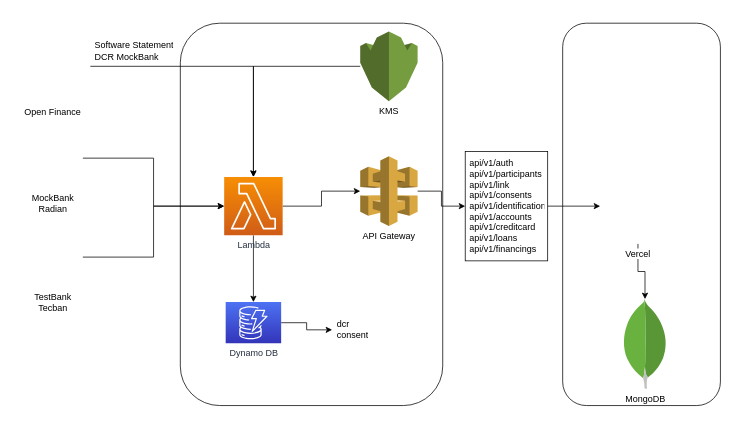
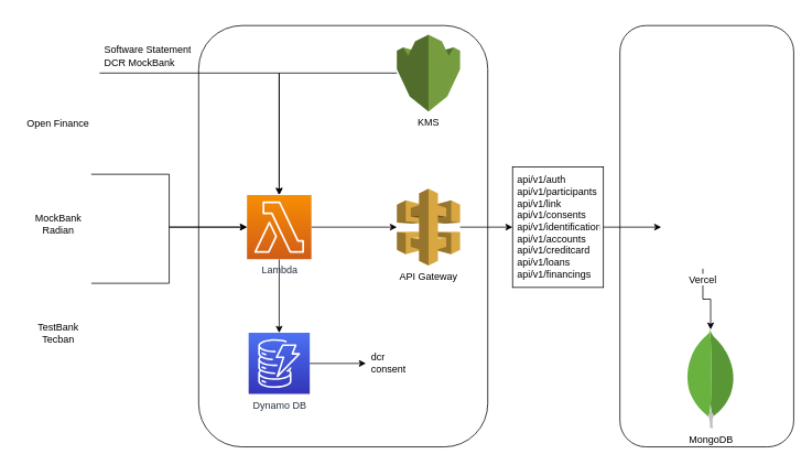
  <mxCell id="0" />
  <mxCell id="1" parent="0" />
  <mxCell id="2" style="edgeStyle=orthogonalEdgeStyle;rounded=0;orthogonalLoop=1;jettySize=auto;html=1;" edge="1" parent="1" source="4" target="6"><mxGeometry relative="1" as="geometry" /></mxCell>
  <mxCell id="3" style="edgeStyle=orthogonalEdgeStyle;rounded=0;orthogonalLoop=1;jettySize=auto;html=1;" edge="1" parent="1" source="4" target="12"><mxGeometry relative="1" as="geometry" /></mxCell>
  <mxCell id="4" value="Lambda" style="sketch=0;points=[[0,0,0],[0.25,0,0],[0.5,0,0],[0.75,0,0],[1,0,0],[0,1,0],[0.25,1,0],[0.5,1,0],[0.75,1,0],[1,1,0],[0,0.25,0],[0,0.5,0],[0,0.75,0],[1,0.25,0],[1,0.5,0],[1,0.75,0]];outlineConnect=0;fontColor=#232F3E;gradientColor=#F78E04;gradientDirection=north;fillColor=#D05C17;strokeColor=#ffffff;dashed=0;verticalLabelPosition=bottom;verticalAlign=top;align=center;html=1;fontSize=12;fontStyle=0;aspect=fixed;shape=mxgraph.aws4.resourceIcon;resIcon=mxgraph.aws4.lambda;" vertex="1" parent="1"><mxGeometry x="298.5" y="235" width="78" height="78" as="geometry" /></mxCell>
  <mxCell id="5" style="edgeStyle=orthogonalEdgeStyle;rounded=0;orthogonalLoop=1;jettySize=auto;html=1;" edge="1" parent="1" source="6" target="15"><mxGeometry relative="1" as="geometry" /></mxCell>
- <mxCell id="6" value="Dynamo DB" style="sketch=0;points=[[0,0,0],[0.25,0,0],[0.5,0,0],[0.75,0,0],[1,0,0],[0,1,0],[0.25,1,0],[0.5,1,0],[0.75,1,0],[1,1,0],[0,0.25,0],[0,0.5,0],[0,0.75,0],[1,0.25,0],[1,0.5,0],[1,0.75,0]];outlineConnect=0;fontColor=#232F3E;gradientColor=#4D72F3;gradientDirection=north;fillColor=#3334B9;strokeColor=#ffffff;dashed=0;verticalLabelPosition=bottom;verticalAlign=top;align=center;html=1;fontSize=12;fontStyle=0;aspect=fixed;shape=mxgraph.aws4.resourceIcon;resIcon=mxgraph.aws4.dynamodb;" vertex="1" parent="1"><mxGeometry x="300.5" y="402" width="74" height="55" as="geometry" /></mxCell>
+ <mxCell id="6" value="Dynamo DB" style="sketch=0;points=[[0,0,0],[0.25,0,0],[0.5,0,0],[0.75,0,0],[1,0,0],[0,1,0],[0.25,1,0],[0.5,1,0],[0.75,1,0],[1,1,0],[0,0.25,0],[0,0.5,0],[0,0.75,0],[1,0.25,0],[1,0.5,0],[1,0.75,0]];outlineConnect=0;fontColor=#232F3E;gradientColor=#4D72F3;gradientDirection=north;fillColor=#3334B9;strokeColor=#ffffff;dashed=0;verticalLabelPosition=bottom;verticalAlign=top;align=center;html=1;fontSize=12;fontStyle=0;aspect=fixed;shape=mxgraph.aws4.resourceIcon;resIcon=mxgraph.aws4.dynamodb;" vertex="1" parent="1"><mxGeometry x="300.5" y="402" width="74" height="74" as="geometry" /></mxCell>
  <mxCell id="7" style="edgeStyle=orthogonalEdgeStyle;rounded=0;orthogonalLoop=1;jettySize=auto;html=1;" edge="1" parent="1" source="8" target="4"><mxGeometry relative="1" as="geometry" /></mxCell>
  <mxCell id="8" value="KMS" style="outlineConnect=0;dashed=0;verticalLabelPosition=bottom;verticalAlign=top;align=center;html=1;shape=mxgraph.aws3.kms;fillColor=#759C3E;gradientColor=none;" vertex="1" parent="1"><mxGeometry x="480" y="41" width="76.5" height="93" as="geometry" /></mxCell>
  <mxCell id="9" style="edgeStyle=orthogonalEdgeStyle;rounded=0;orthogonalLoop=1;jettySize=auto;html=1;" edge="1" parent="1" source="10" target="4"><mxGeometry relative="1" as="geometry" /></mxCell>
  <mxCell id="10" value="Open Finance" style="shape=image;verticalLabelPosition=bottom;verticalAlign=top;imageAspect=0;image=https://resolucao.openfinancebrasil.org.br/static/media/simbolo_open_finance.8954bc1f.png" vertex="1" parent="1"><mxGeometry x="20" y="40" width="100" height="95" as="geometry" /></mxCell>
  <mxCell id="11" style="edgeStyle=orthogonalEdgeStyle;rounded=0;orthogonalLoop=1;jettySize=auto;html=1;" edge="1" parent="1" source="12" target="14"><mxGeometry relative="1" as="geometry" /></mxCell>
- <mxCell id="12" value="API Gateway" style="outlineConnect=0;dashed=0;verticalLabelPosition=bottom;verticalAlign=top;align=center;html=1;shape=mxgraph.aws3.api_gateway;fillColor=#D9A741;gradientColor=none;" vertex="1" parent="1"><mxGeometry x="480" y="207.5" width="76.5" height="93" as="geometry" /></mxCell>
+ <mxCell id="12" value="API Gateway" style="outlineConnect=0;dashed=0;verticalLabelPosition=bottom;verticalAlign=top;align=center;html=1;shape=mxgraph.aws3.api_gateway;fillColor=#D9A741;gradientColor=none;" vertex="1" parent="1"><mxGeometry x="480" y="227.5" width="76.5" height="93" as="geometry" /></mxCell>
  <mxCell id="13" style="edgeStyle=orthogonalEdgeStyle;rounded=0;orthogonalLoop=1;jettySize=auto;html=1;" edge="1" parent="1" source="14" target="23"><mxGeometry relative="1" as="geometry"><mxPoint x="790" y="272.5" as="targetPoint" /></mxGeometry></mxCell>
  <mxCell id="14" value="api/v1/auth&lt;br&gt;api/v1/participants&lt;br&gt;api/v1/link&lt;br&gt;api/v1/consents&lt;br&gt;api/v1/identification&lt;br&gt;api/v1/accounts&lt;br&gt;api/v1/creditcard&lt;br&gt;api/v1/loans&lt;br&gt;api/v1/financings" style="text;align=left;verticalAlign=middle;spacingLeft=4;spacingRight=4;overflow=hidden;points=[[0,0.5],[1,0.5]];portConstraint=eastwest;rotatable=0;whiteSpace=wrap;html=1;strokeColor=default;" vertex="1" parent="1"><mxGeometry x="620" y="201" width="110" height="146" as="geometry" /></mxCell>
  <mxCell id="15" value="dcr&lt;br&gt;consent" style="text;strokeColor=none;fillColor=none;align=left;verticalAlign=middle;spacingLeft=4;spacingRight=4;overflow=hidden;points=[[0,0.5],[1,0.5]];portConstraint=eastwest;rotatable=0;whiteSpace=wrap;html=1;" vertex="1" parent="1"><mxGeometry x="442.5" y="404" width="80" height="70" as="geometry" /></mxCell>
  <mxCell id="16" style="edgeStyle=orthogonalEdgeStyle;rounded=0;orthogonalLoop=1;jettySize=auto;html=1;" edge="1" parent="1" source="17" target="4"><mxGeometry relative="1" as="geometry" /></mxCell>
  <mxCell id="17" value="MockBank&lt;br&gt;Radian" style="shape=image;html=1;verticalAlign=top;verticalLabelPosition=bottom;labelBackgroundColor=#ffffff;imageAspect=0;aspect=fixed;image=https://cdn4.iconfinder.com/data/icons/48-bubbles/48/04.Bank-128.png" vertex="1" parent="1"><mxGeometry x="30" y="170" width="80" height="80" as="geometry" /></mxCell>
  <mxCell id="18" style="edgeStyle=orthogonalEdgeStyle;rounded=0;orthogonalLoop=1;jettySize=auto;html=1;entryX=0;entryY=0.5;entryDx=0;entryDy=0;entryPerimeter=0;" edge="1" parent="1" source="19" target="4"><mxGeometry relative="1" as="geometry" /></mxCell>
  <mxCell id="19" value="TestBank&lt;br&gt;Tecban" style="shape=image;html=1;verticalAlign=top;verticalLabelPosition=bottom;labelBackgroundColor=#ffffff;imageAspect=0;aspect=fixed;image=https://cdn4.iconfinder.com/data/icons/48-bubbles/48/04.Bank-128.png" vertex="1" parent="1"><mxGeometry x="30" y="302" width="80" height="80" as="geometry" /></mxCell>
  <mxCell id="20" value="Software Statement&lt;br&gt;DCR MockBank" style="text;align=left;verticalAlign=middle;spacingLeft=4;spacingRight=4;overflow=hidden;points=[[0,0.5],[1,0.5]];portConstraint=eastwest;rotatable=0;whiteSpace=wrap;html=1;strokeColor=none;" vertex="1" parent="1"><mxGeometry x="120" y="20" width="140" height="94.5" as="geometry" /></mxCell>
  <mxCell id="21" style="edgeStyle=orthogonalEdgeStyle;rounded=0;orthogonalLoop=1;jettySize=auto;html=1;" edge="1" parent="1" source="23" target="24"><mxGeometry relative="1" as="geometry" /></mxCell>
  <mxCell id="22" value="" style="rounded=1;whiteSpace=wrap;html=1;fillColor=none;" vertex="1" parent="1"><mxGeometry x="750" y="30" width="210.38" height="510" as="geometry" /></mxCell>
  <mxCell id="23" value="Vercel" style="shape=image;html=1;verticalAlign=top;verticalLabelPosition=bottom;labelBackgroundColor=#ffffff;imageAspect=0;aspect=fixed;image=https://cdn1.iconfinder.com/data/icons/ionicons-fill-vol-2/512/logo-vercel-128.png" vertex="1" parent="1"><mxGeometry x="800" y="223.62" width="100.75" height="100.75" as="geometry" /></mxCell>
  <mxCell id="24" value="MongoDB" style="dashed=0;outlineConnect=0;html=1;align=center;labelPosition=center;verticalLabelPosition=bottom;verticalAlign=top;shape=mxgraph.weblogos.mongodb" vertex="1" parent="1"><mxGeometry x="829.78" y="398" width="60" height="120" as="geometry" /></mxCell>
  <mxCell id="25" value="" style="rounded=1;whiteSpace=wrap;html=1;fillColor=none;" vertex="1" parent="1"><mxGeometry x="240" y="30" width="350" height="510" as="geometry" /></mxCell>
